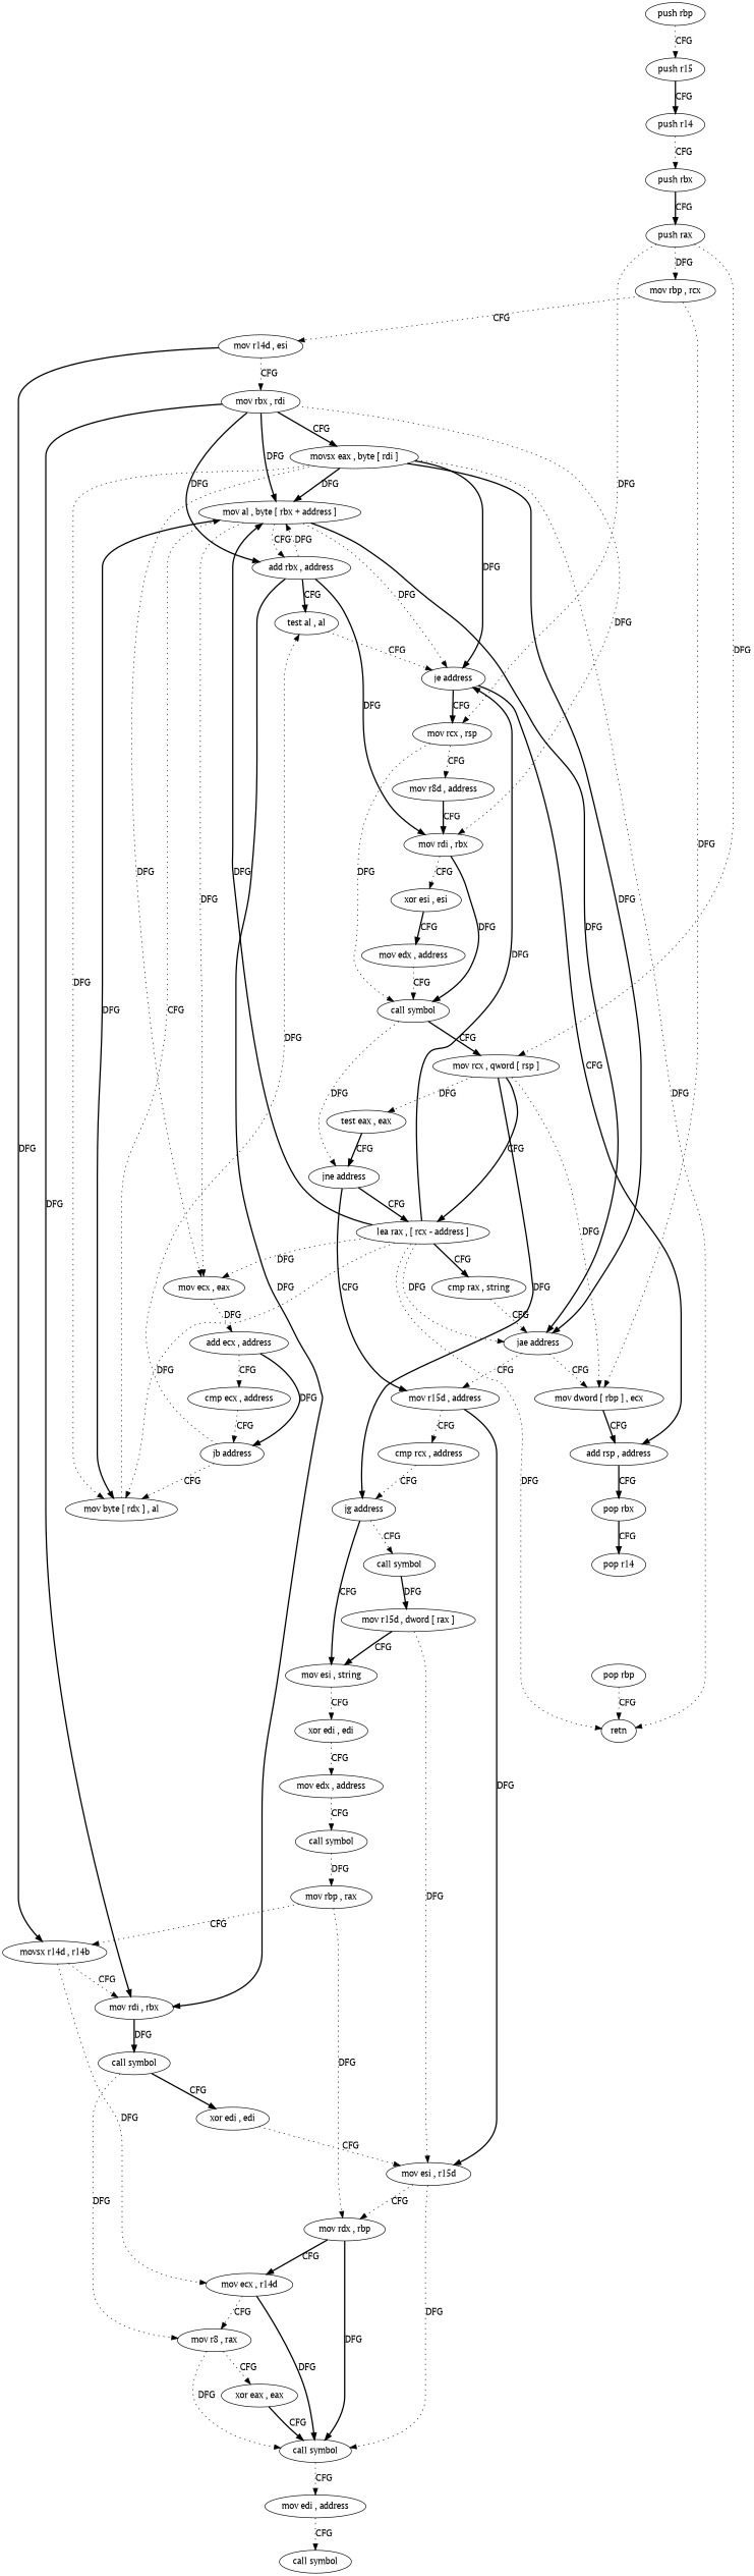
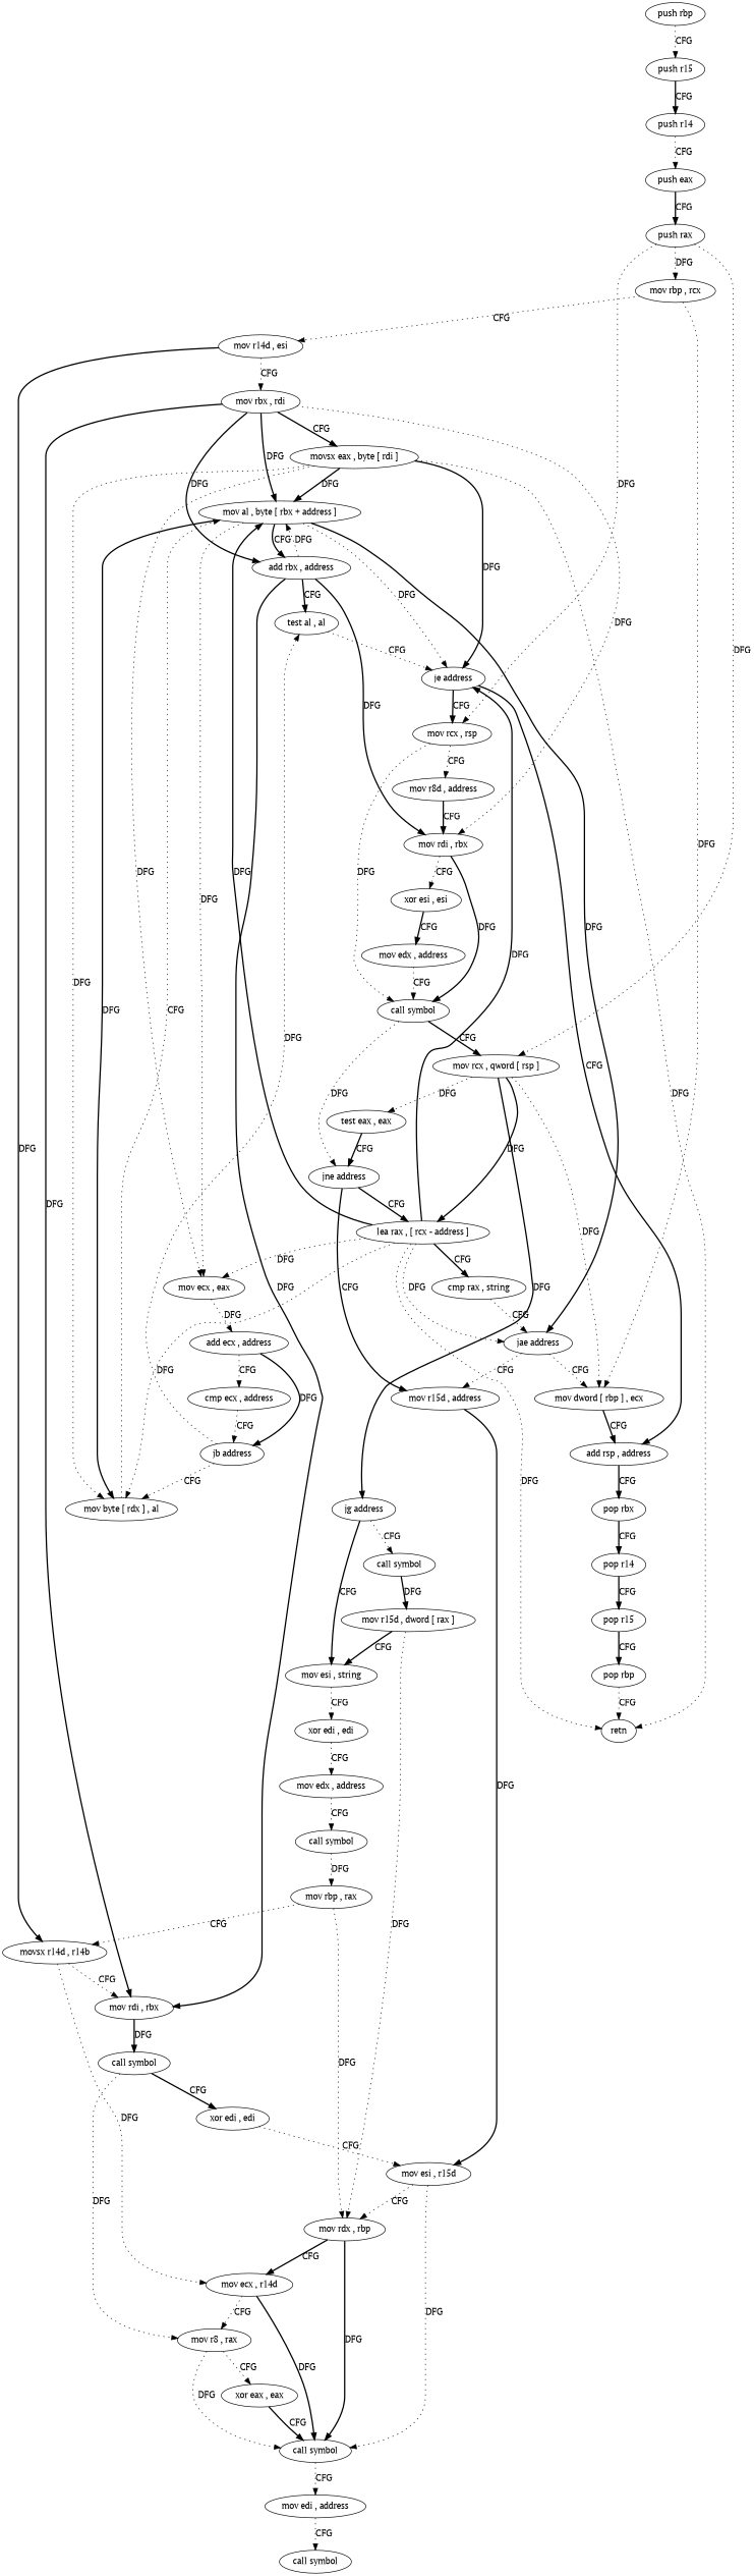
  digraph {
    fontname="PT Serif"
    node [fontname="PT Serif"]
    edge [fontname="PT Serif" style=dotted]
    n1 [label="push rbp"]
    n2 [label="push r15"]
    n3 [label="push r14"]
-   n4 [label="push rbx"]
+   n4 [label="push eax"]
    n5 [label="push rax"]
    n6 [label="mov rbp , rcx"]
    n7 [label="mov rcx , rsp"]
    n8 [label="mov rcx , qword [ rsp ]"]
    n9 [label="mov r14d , esi"]
    n10 [label="mov dword [ rbp ] , ecx"]
    n11 [label="mov r8d , address"]
    n12 [label="call symbol"]
    n13 [label="test eax , eax"]
    n14 [label="lea rax , [ rcx - address ]"]
    n15 [label="jg address"]
    n16 [label="mov rbx , rdi"]
    n17 [label="movsx r14d , r14b"]
    n18 [label="add rsp , address"]
    n19 [label="movsx eax , byte [ rdi ]"]
    n20 [label="mov al , byte [ rbx + address ]"]
    n21 [label="add rbx , address"]
    n22 [label="mov rdi , rbx"]
    n23 [label="mov rdi , rbx"]
    n24 [label="mov ecx , r14d"]
    n25 [label="mov ecx , eax"]
    n26 [label="mov byte [ rdx ] , al"]
    n27 [label="je address"]
    n28 [label=retn]
    n29 [label="jae address"]
    n30 [label="test al , al"]
    n31 [label="xor esi , esi"]
    n32 [label="call symbol"]
    n33 [label="add ecx , address"]
    n34 [label="mov r15d , address"]
    n35 [label="cmp ecx , address"]
    n36 [label="jb address"]
    n37 [label="pop rbx"]
    n38 [label="pop r14"]
    n39 [label="jne address"]
+   n40 [label="pop r15"]
    n41 [label="pop rbp"]
    n42 [label="mov edx , address"]
    n43 [label="cmp rax , string"]
    n44 [label="mov esi , string"]
    n45 [label="call symbol"]
-   n46 [label="cmp rcx , address"]
    n47 [label="mov esi , r15d"]
    n48 [label="mov rdx , rbp"]
    n49 [label="call symbol"]
    n50 [label="xor edi , edi"]
    n51 [label="mov r15d , dword [ rax ]"]
    n52 [label="mov edx , address"]
    n53 [label="call symbol"]
    n54 [label="mov rbp , rax"]
    n55 [label="mov r8 , rax"]
    n56 [label="xor edi , edi"]
    n57 [label="xor eax , eax"]
    n58 [label="mov edi , address"]
    n59 [label="call symbol"]
    n1 -> n2 [label=CFG]
    n2 -> n3 [label=CFG style=bold]
    n3 -> n4 [label=CFG]
    n4 -> n5 [label=CFG style=bold]
    n5 -> n6 [label=DFG]
    n5 -> n7 [label=DFG]
    n5 -> n8 [label=DFG]
    n6 -> n9 [label=CFG]
    n6 -> n10 [label=DFG]
    n7 -> n11 [label=CFG]
    n7 -> n12 [label=DFG]
    n8 -> n10 [label=DFG]
    n8 -> n13 [label=DFG]
-   n8 -> n14 [label=CFG style=bold]
+   n8 -> n14 [label=DFG style=bold]
    n8 -> n15 [label=DFG style=bold]
    n9 -> n16 [label=CFG]
    n9 -> n17 [label=DFG style=bold]
    n10 -> n18 [label=CFG style=bold]
    n11 -> n22 [label=CFG style=bold]
    n12 -> n8 [label=CFG style=bold]
    n12 -> n39 [label=DFG]
    n13 -> n39 [label=CFG style=bold]
    n14 -> n20 [label=DFG style=bold]
    n14 -> n25 [label=DFG]
    n14 -> n26 [label=DFG]
    n14 -> n27 [label=DFG style=bold]
    n14 -> n28 [label=DFG]
    n14 -> n29 [label=DFG]
    n14 -> n43 [label=CFG style=bold]
    n15 -> n44 [label=CFG style=bold]
    n15 -> n45 [label=CFG]
    n16 -> n19 [label=CFG style=bold]
    n16 -> n20 [label=DFG style=bold]
    n16 -> n21 [label=DFG style=bold]
    n16 -> n22 [label=DFG]
    n16 -> n23 [label=DFG style=bold]
    n17 -> n23 [label=CFG]
    n17 -> n24 [label=DFG]
    n18 -> n37 [label=CFG style=bold]
    n19 -> n20 [label=DFG style=bold]
    n19 -> n25 [label=DFG]
    n19 -> n26 [label=DFG]
    n19 -> n27 [label=DFG style=bold]
    n19 -> n28 [label=DFG]
-   n19 -> n29 [label=DFG style=bold]
-   n20 -> n21 [label=CFG]
+   n20 -> n21 [label=CFG style=bold]
    n20 -> n25 [label=DFG]
    n20 -> n26 [label=DFG style=bold]
    n20 -> n27 [label=DFG]
    n20 -> n29 [label=DFG style=bold]
    n21 -> n20 [label=DFG]
    n21 -> n22 [label=DFG style=bold]
    n21 -> n23 [label=DFG style=bold]
    n21 -> n30 [label=CFG style=bold]
    n22 -> n12 [label=DFG style=bold]
    n22 -> n31 [label=CFG]
    n23 -> n32 [label=DFG style=bold]
    n24 -> n49 [label=DFG style=bold]
    n24 -> n55 [label=CFG]
    n25 -> n33 [label=DFG]
    n26 -> n20 [label=CFG]
    n27 -> n7 [label=CFG style=bold]
    n27 -> n18 [label=CFG style=bold]
    n29 -> n10 [label=CFG]
    n29 -> n34 [label=CFG]
    n30 -> n27 [label=CFG]
    n31 -> n42 [label=CFG style=bold]
    n32 -> n55 [label=DFG]
    n32 -> n56 [label=CFG style=bold]
    n33 -> n35 [label=CFG]
    n33 -> n36 [label=DFG style=bold]
-   n34 -> n46 [label=CFG]
    n34 -> n47 [label=DFG style=bold]
    n35 -> n36 [label=CFG]
    n36 -> n26 [label=CFG]
    n36 -> n30 [label=DFG]
    n37 -> n38 [label=CFG style=bold]
+   n38 -> n40 [label=CFG style=bold]
    n39 -> n14 [label=CFG style=bold]
    n39 -> n34 [label=CFG style=bold]
+   n40 -> n41 [label=CFG style=bold]
    n41 -> n28 [label=CFG]
    n42 -> n12 [label=CFG]
    n43 -> n29 [label=CFG]
    n44 -> n50 [label=CFG]
    n45 -> n51 [label=DFG style=bold]
-   n46 -> n15 [label=CFG]
    n47 -> n48 [label=CFG]
    n47 -> n49 [label=DFG]
    n48 -> n24 [label=CFG style=bold]
    n48 -> n49 [label=DFG style=bold]
    n49 -> n58 [label=CFG]
    n50 -> n52 [label=CFG]
    n51 -> n44 [label=CFG style=bold]
-   n51 -> n47 [label=DFG]
+   n51 -> n48 [label=DFG]
    n52 -> n53 [label=CFG]
    n53 -> n54 [label=DFG]
    n54 -> n17 [label=CFG]
    n54 -> n48 [label=DFG]
    n55 -> n49 [label=DFG]
    n55 -> n57 [label=CFG]
    n56 -> n47 [label=CFG]
    n57 -> n49 [label=CFG style=bold]
    n58 -> n59 [label=CFG]
  }
